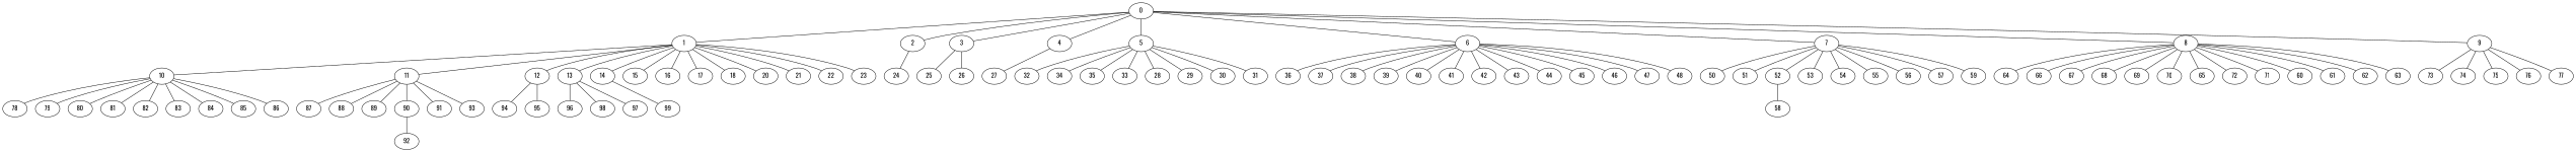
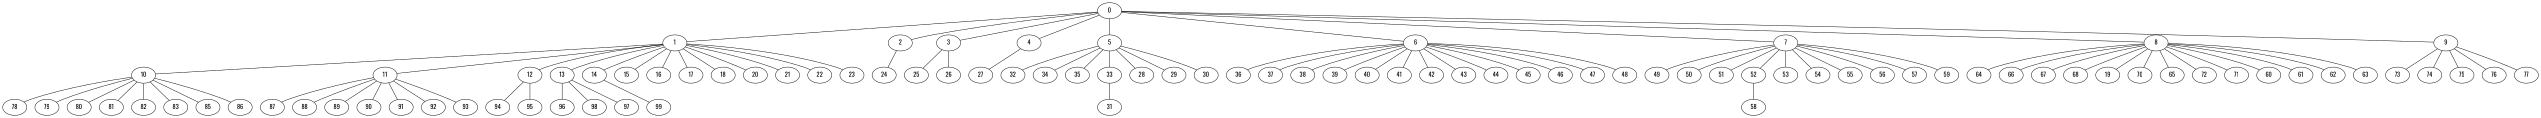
  graph {
    fontname=Oswald
    node [fontname=Oswald]
    edge [fontname=Oswald]
    0
    1
    2
    3
    4
    5
    6
    7
    8
    9
    10
    11
    12
    13
    14
    15
    16
    17
    18
    20
    21
    22
    23
    24
    25
    26
    27
    32
    34
    35
    33
    28
    29
    30
    31
    36
    37
    38
    39
    40
    41
    42
    43
    44
    45
    46
    47
    48
+   49
    50
    51
    52
    53
    54
    55
    56
    57
    59
    64
    66
    67
    68
-   69
+   69 [label=19]
    70
    65
    72
    71
    60
    61
    62
    63
    73
    74
    75
    76
    77
    78
    79
    80
    81
    82
    83
-   84
    85
    86
    87
    88
    89
    90
    91
    92
    93
    94
    95
    96
    98
    97
    99
    58
    0 -- 1
    0 -- 2
    0 -- 3
    0 -- 4
    0 -- 5
    0 -- 6
    0 -- 7
    0 -- 8
    0 -- 9
    1 -- 10
    1 -- 11
    1 -- 12
    1 -- 13
    1 -- 14
    1 -- 15
    1 -- 16
    1 -- 17
    1 -- 18
    1 -- 20
    1 -- 21
    1 -- 22
    1 -- 23
    2 -- 24
    3 -- 25
    3 -- 26
    4 -- 27
    5 -- 32
    5 -- 34
    5 -- 35
    5 -- 33
    5 -- 28
    5 -- 29
    5 -- 30
-   5 -- 31
+   33 -- 31
    6 -- 36
    6 -- 37
    6 -- 38
    6 -- 39
    6 -- 40
    6 -- 41
    6 -- 42
    6 -- 43
    6 -- 44
    6 -- 45
    6 -- 46
    6 -- 47
    6 -- 48
+   7 -- 49
    7 -- 50
    7 -- 51
    7 -- 52
    7 -- 53
    7 -- 54
    7 -- 55
    7 -- 56
    7 -- 57
    7 -- 59
    8 -- 64
    8 -- 66
    8 -- 67
    8 -- 68
    8 -- 69
    8 -- 70
    8 -- 65
    8 -- 72
    8 -- 71
    8 -- 60
    8 -- 61
    8 -- 62
    8 -- 63
    9 -- 73
    9 -- 74
    9 -- 75
    9 -- 76
    9 -- 77
    10 -- 78
    10 -- 79
    10 -- 80
    10 -- 81
    10 -- 82
    10 -- 83
-   10 -- 84
    10 -- 85
    10 -- 86
    11 -- 87
    11 -- 88
    11 -- 89
    11 -- 90
    11 -- 91
-   90 -- 92
+   11 -- 92
    11 -- 93
    12 -- 94
    12 -- 95
    13 -- 96
    13 -- 98
    13 -- 97
    14 -- 99
    52 -- 58
  }
